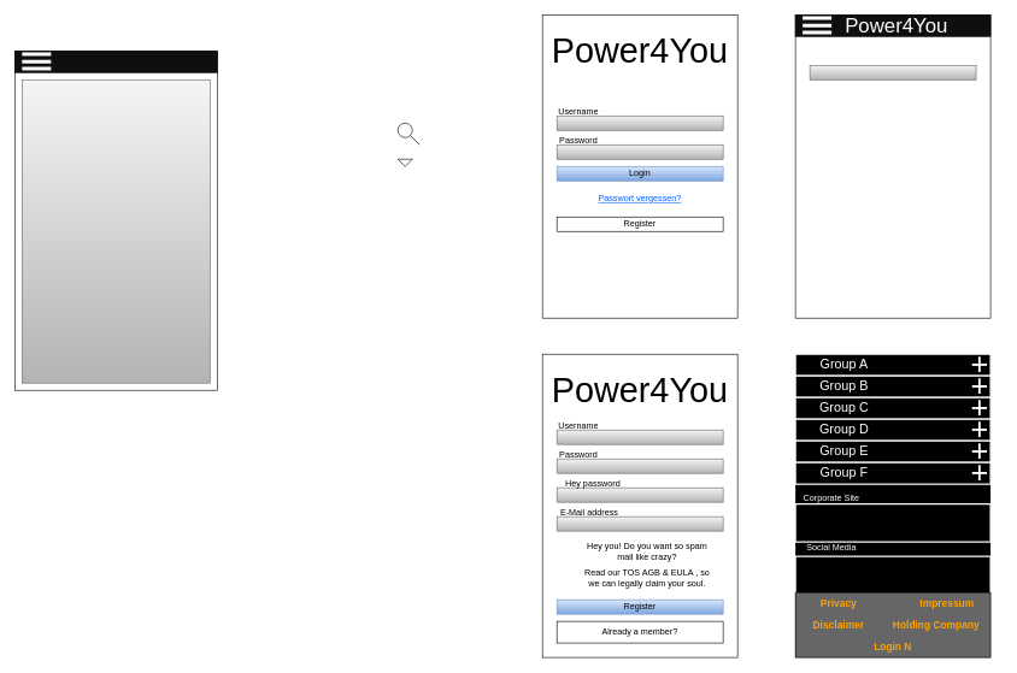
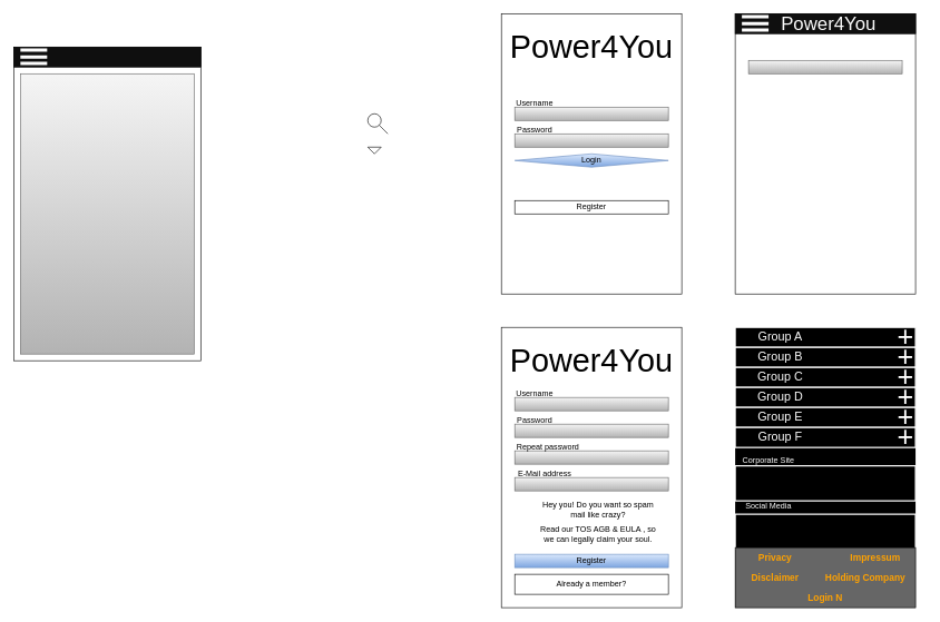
  <mxCell id="0" />
  <mxCell id="1" parent="0" />
  <mxCell id="2" value="" style="rounded=0;whiteSpace=wrap;html=1;fillColor=default;" parent="1" vertex="1"><mxGeometry x="20" y="70" width="280" height="470" as="geometry" /></mxCell>
  <mxCell id="3" value="" style="rounded=0;whiteSpace=wrap;html=1;fillColor=#0F0F0F;" parent="1" vertex="1"><mxGeometry x="20" y="70" width="280" height="30" as="geometry" /></mxCell>
  <mxCell id="4" value="" style="endArrow=none;html=1;rounded=0;fontSize=57;strokeWidth=5;strokeColor=#FCFCFC;endSize=4;" parent="1" edge="1"><mxGeometry width="50" height="50" relative="1" as="geometry"><mxPoint x="30" y="74.5" as="sourcePoint" /><mxPoint x="70" y="74.5" as="targetPoint" /></mxGeometry></mxCell>
  <mxCell id="5" value="" style="endArrow=none;html=1;rounded=0;fontSize=57;strokeWidth=5;strokeColor=#FCFCFC;" parent="1" edge="1"><mxGeometry width="50" height="50" relative="1" as="geometry"><mxPoint x="30" y="84.95" as="sourcePoint" /><mxPoint x="70" y="85" as="targetPoint" /></mxGeometry></mxCell>
  <mxCell id="6" value="" style="endArrow=none;html=1;rounded=0;fontSize=57;strokeWidth=5;strokeColor=#FCFCFC;" parent="1" edge="1"><mxGeometry width="50" height="50" relative="1" as="geometry"><mxPoint x="30" y="94.5" as="sourcePoint" /><mxPoint x="70" y="94.5" as="targetPoint" /></mxGeometry></mxCell>
  <mxCell id="7" value="" style="rounded=0;whiteSpace=wrap;html=1;fillColor=#f5f5f5;gradientColor=#b3b3b3;strokeColor=#666666;" parent="1" vertex="1"><mxGeometry x="30" y="110" width="260" height="420" as="geometry" /></mxCell>
  <mxCell id="8" value="" style="rounded=0;whiteSpace=wrap;html=1;" parent="1" vertex="1"><mxGeometry x="750" y="20" width="270" height="420" as="geometry" /></mxCell>
  <mxCell id="9" value="" style="rounded=0;whiteSpace=wrap;html=1;fillColor=#f5f5f5;gradientColor=#b3b3b3;strokeColor=#666666;" parent="1" vertex="1"><mxGeometry x="770" y="200" width="230" height="20" as="geometry" /></mxCell>
  <mxCell id="10" value="" style="rounded=0;whiteSpace=wrap;html=1;fillColor=#f5f5f5;gradientColor=#b3b3b3;strokeColor=#666666;" parent="1" vertex="1"><mxGeometry x="770" y="160" width="230" height="20" as="geometry" /></mxCell>
  <mxCell id="11" value="Username" style="text;strokeColor=none;align=center;fillColor=none;html=1;verticalAlign=middle;whiteSpace=wrap;rounded=0;" parent="1" vertex="1"><mxGeometry x="770" y="140" width="60" height="30" as="geometry" /></mxCell>
  <mxCell id="12" value="Password" style="text;strokeColor=none;align=center;fillColor=none;html=1;verticalAlign=middle;whiteSpace=wrap;rounded=0;" parent="1" vertex="1"><mxGeometry x="770" y="180" width="60" height="30" as="geometry" /></mxCell>
- <mxCell id="13" value="Login" style="rounded=0;whiteSpace=wrap;html=1;fillColor=#dae8fc;gradientColor=#7ea6e0;strokeColor=#6c8ebf;" parent="1" vertex="1"><mxGeometry x="770" y="230" width="230" height="20" as="geometry" /></mxCell>
- <mxCell id="14" value="Passwort vergessen?" style="text;strokeColor=none;align=center;fillColor=none;html=1;verticalAlign=middle;whiteSpace=wrap;rounded=0;shadow=0;horizontal=1;fontStyle=4;labelBackgroundColor=none;fontColor=#005EFF;" parent="1" vertex="1"><mxGeometry x="770" y="260" width="230" height="30" as="geometry" /></mxCell>
+ <mxCell id="13" value="Login" style="rhombus;whiteSpace=wrap;html=1;fillColor=#dae8fc;gradientColor=#7ea6e0;strokeColor=#6c8ebf;" parent="1" vertex="1"><mxGeometry x="770" y="230" width="230" height="20" as="geometry" /></mxCell>
  <mxCell id="15" value="Register" style="rounded=0;whiteSpace=wrap;html=1;" parent="1" vertex="1"><mxGeometry x="770" y="300" width="230" height="20" as="geometry" /></mxCell>
  <mxCell id="16" value="Power4You" style="text;strokeColor=none;align=center;fillColor=none;html=1;verticalAlign=middle;whiteSpace=wrap;rounded=0;fontSize=48;" parent="1" vertex="1"><mxGeometry x="750" y="20" width="270" height="100" as="geometry" /></mxCell>
  <mxCell id="17" value="" style="rounded=0;whiteSpace=wrap;html=1;fillColor=default;" parent="1" vertex="1"><mxGeometry x="1100" y="20" width="270" height="420" as="geometry" /></mxCell>
  <mxCell id="18" value="" style="rounded=0;whiteSpace=wrap;html=1;fillColor=#0F0F0F;" parent="1" vertex="1"><mxGeometry x="1100" y="20" width="270" height="30" as="geometry" /></mxCell>
  <mxCell id="19" value="" style="endArrow=none;html=1;rounded=0;fontSize=57;strokeWidth=5;strokeColor=#FCFCFC;endSize=4;" parent="1" edge="1"><mxGeometry width="50" height="50" relative="1" as="geometry"><mxPoint x="1110" y="24.5" as="sourcePoint" /><mxPoint x="1150" y="24.5" as="targetPoint" /></mxGeometry></mxCell>
  <mxCell id="20" value="" style="endArrow=none;html=1;rounded=0;fontSize=57;strokeWidth=5;strokeColor=#FCFCFC;" parent="1" edge="1"><mxGeometry width="50" height="50" relative="1" as="geometry"><mxPoint x="1110" y="34.95" as="sourcePoint" /><mxPoint x="1150" y="35" as="targetPoint" /></mxGeometry></mxCell>
  <mxCell id="21" value="" style="endArrow=none;html=1;rounded=0;fontSize=57;strokeWidth=5;strokeColor=#FCFCFC;" parent="1" edge="1"><mxGeometry width="50" height="50" relative="1" as="geometry"><mxPoint x="1110" y="44.5" as="sourcePoint" /><mxPoint x="1150" y="44.5" as="targetPoint" /></mxGeometry></mxCell>
  <mxCell id="22" value="Power4You" style="text;strokeColor=none;align=center;fillColor=none;html=1;verticalAlign=middle;whiteSpace=wrap;rounded=0;fontSize=28;fontColor=#FCFCFC;" parent="1" vertex="1"><mxGeometry x="1165" y="20" width="150" height="30" as="geometry" /></mxCell>
  <mxCell id="23" value="" style="ellipse;whiteSpace=wrap;html=1;" parent="1" vertex="1"><mxGeometry x="550" y="170" width="20" height="20" as="geometry" /></mxCell>
  <mxCell id="24" value="" style="endArrow=none;html=1;rounded=0;entryX=1;entryY=1;entryDx=0;entryDy=0;" parent="1" target="23" edge="1"><mxGeometry width="50" height="50" relative="1" as="geometry"><mxPoint x="580" y="200" as="sourcePoint" /><mxPoint x="1100" y="180" as="targetPoint" /></mxGeometry></mxCell>
  <mxCell id="25" value="" style="rounded=0;whiteSpace=wrap;html=1;fillColor=#f5f5f5;gradientColor=#b3b3b3;strokeColor=#666666;" parent="1" vertex="1"><mxGeometry x="1120" y="90" width="230" height="20" as="geometry" /></mxCell>
  <mxCell id="26" value="" style="endArrow=none;html=1;rounded=0;labelBackgroundColor=#1F1F1F;strokeColor=default;shadow=0;" parent="1" edge="1"><mxGeometry width="50" height="50" relative="1" as="geometry"><mxPoint x="550" y="220" as="sourcePoint" /><mxPoint x="550" y="220" as="targetPoint" /><Array as="points"><mxPoint x="570" y="220" /><mxPoint x="560" y="230" /></Array></mxGeometry></mxCell>
  <mxCell id="27" value="" style="rounded=0;whiteSpace=wrap;html=1;" vertex="1" parent="1"><mxGeometry x="750" y="490" width="270" height="420" as="geometry" /></mxCell>
  <mxCell id="28" value="" style="rounded=0;whiteSpace=wrap;html=1;fillColor=#f5f5f5;gradientColor=#b3b3b3;strokeColor=#666666;" vertex="1" parent="1"><mxGeometry x="770" y="635" width="230" height="20" as="geometry" /></mxCell>
  <mxCell id="29" value="" style="rounded=0;whiteSpace=wrap;html=1;fillColor=#f5f5f5;gradientColor=#b3b3b3;strokeColor=#666666;" vertex="1" parent="1"><mxGeometry x="770" y="595" width="230" height="20" as="geometry" /></mxCell>
  <mxCell id="30" value="Username" style="text;strokeColor=none;align=center;fillColor=none;html=1;verticalAlign=middle;whiteSpace=wrap;rounded=0;" vertex="1" parent="1"><mxGeometry x="770" y="575" width="60" height="30" as="geometry" /></mxCell>
  <mxCell id="31" value="Password" style="text;strokeColor=none;align=center;fillColor=none;html=1;verticalAlign=middle;whiteSpace=wrap;rounded=0;" vertex="1" parent="1"><mxGeometry x="770" y="615" width="60" height="30" as="geometry" /></mxCell>
  <mxCell id="32" value="Register" style="rounded=0;whiteSpace=wrap;html=1;fillColor=#dae8fc;gradientColor=#7ea6e0;strokeColor=#6c8ebf;" vertex="1" parent="1"><mxGeometry x="770" y="830" width="230" height="20" as="geometry" /></mxCell>
  <mxCell id="33" value="Already a member?" style="rounded=0;whiteSpace=wrap;html=1;" vertex="1" parent="1"><mxGeometry x="770" y="860" width="230" height="30" as="geometry" /></mxCell>
  <mxCell id="34" value="Power4You" style="text;strokeColor=none;align=center;fillColor=none;html=1;verticalAlign=middle;whiteSpace=wrap;rounded=0;fontSize=48;" vertex="1" parent="1"><mxGeometry x="750" y="490" width="270" height="100" as="geometry" /></mxCell>
  <mxCell id="35" value="" style="rounded=0;whiteSpace=wrap;html=1;fillColor=#f5f5f5;gradientColor=#b3b3b3;strokeColor=#666666;" vertex="1" parent="1"><mxGeometry x="770" y="675" width="230" height="20" as="geometry" /></mxCell>
- <mxCell id="36" value="Hey password" style="text;strokeColor=none;align=center;fillColor=none;html=1;verticalAlign=middle;whiteSpace=wrap;rounded=0;" vertex="1" parent="1"><mxGeometry x="770" y="655" width="100" height="30" as="geometry" /></mxCell>
+ <mxCell id="36" value="Repeat password" style="text;strokeColor=none;align=center;fillColor=none;html=1;verticalAlign=middle;whiteSpace=wrap;rounded=0;" vertex="1" parent="1"><mxGeometry x="770" y="655" width="100" height="30" as="geometry" /></mxCell>
  <mxCell id="37" value="" style="rounded=0;whiteSpace=wrap;html=1;fillColor=#f5f5f5;gradientColor=#b3b3b3;strokeColor=#666666;" vertex="1" parent="1"><mxGeometry x="770" y="715" width="230" height="20" as="geometry" /></mxCell>
  <mxCell id="38" value="E-Mail address" style="text;strokeColor=none;align=center;fillColor=none;html=1;verticalAlign=middle;whiteSpace=wrap;rounded=0;" vertex="1" parent="1"><mxGeometry x="770" y="695" width="90" height="30" as="geometry" /></mxCell>
  <mxCell id="39" value="" style="shape=image;html=1;verticalAlign=top;verticalLabelPosition=bottom;labelBackgroundColor=#ffffff;imageAspect=0;aspect=fixed;image=https://cdn2.iconfinder.com/data/icons/boxicons-regular-vol-1/24/bx-check-square-128.png" vertex="1" parent="1"><mxGeometry x="780" y="750" width="20" height="20" as="geometry" /></mxCell>
  <mxCell id="40" value="" style="shape=image;html=1;verticalAlign=top;verticalLabelPosition=bottom;labelBackgroundColor=#ffffff;imageAspect=0;aspect=fixed;image=https://cdn2.iconfinder.com/data/icons/boxicons-regular-vol-1/24/bx-check-square-128.png" vertex="1" parent="1"><mxGeometry x="780" y="790" width="20" height="20" as="geometry" /></mxCell>
  <mxCell id="41" value="Hey you! Do you want so spam mail like crazy?" style="text;strokeColor=none;align=center;fillColor=none;html=1;verticalAlign=middle;whiteSpace=wrap;rounded=0;" vertex="1" parent="1"><mxGeometry x="800" y="745" width="190" height="35" as="geometry" /></mxCell>
  <mxCell id="42" value="Read our TOS AGB &amp;amp; EULA , so we can&amp;nbsp;legally claim your soul." style="text;strokeColor=none;align=center;fillColor=none;html=1;verticalAlign=middle;whiteSpace=wrap;rounded=0;" vertex="1" parent="1"><mxGeometry x="800" y="782.5" width="190" height="35" as="geometry" /></mxCell>
  <mxCell id="43" value="" style="rounded=0;whiteSpace=wrap;html=1;fillColor=#000000;strokeColor=none;strokeWidth=2;" vertex="1" parent="1"><mxGeometry x="1100" y="490" width="270" height="420" as="geometry" /></mxCell>
  <mxCell id="44" value="" style="rounded=0;whiteSpace=wrap;html=1;fillColor=#000000;strokeColor=#FFFFFF;strokeWidth=2;" vertex="1" parent="1"><mxGeometry x="1100" y="490" width="270" height="30" as="geometry" /></mxCell>
  <mxCell id="45" value="Group A" style="text;strokeColor=none;align=center;fillColor=none;html=1;verticalAlign=middle;whiteSpace=wrap;rounded=0;fontColor=#FFFFFF;fontSize=18;" vertex="1" parent="1"><mxGeometry x="1100" y="490" width="135" height="30" as="geometry" /></mxCell>
  <mxCell id="46" value="+" style="text;strokeColor=none;align=center;fillColor=none;html=1;verticalAlign=middle;whiteSpace=wrap;rounded=0;fontSize=42;fontColor=#FFFFFF;" vertex="1" parent="1"><mxGeometry x="1340" y="490" width="30" height="30" as="geometry" /></mxCell>
  <mxCell id="47" value="" style="rounded=0;whiteSpace=wrap;html=1;fillColor=#000000;strokeWidth=2;strokeColor=#FFFFFF;" vertex="1" parent="1"><mxGeometry x="1100" y="520" width="270" height="30" as="geometry" /></mxCell>
  <mxCell id="48" value="Group B" style="text;strokeColor=none;align=center;fillColor=none;html=1;verticalAlign=middle;whiteSpace=wrap;rounded=0;fontColor=#FFFFFF;fontSize=18;" vertex="1" parent="1"><mxGeometry x="1100" y="520" width="135" height="30" as="geometry" /></mxCell>
  <mxCell id="49" value="+" style="text;strokeColor=none;align=center;fillColor=none;html=1;verticalAlign=middle;whiteSpace=wrap;rounded=0;fontSize=42;fontColor=#FFFFFF;" vertex="1" parent="1"><mxGeometry x="1340" y="520" width="30" height="30" as="geometry" /></mxCell>
  <mxCell id="50" value="" style="rounded=0;whiteSpace=wrap;html=1;fillColor=#000000;strokeWidth=2;strokeColor=#FFFFFF;" vertex="1" parent="1"><mxGeometry x="1100" y="550" width="270" height="30" as="geometry" /></mxCell>
  <mxCell id="51" value="Group C" style="text;strokeColor=none;align=center;fillColor=none;html=1;verticalAlign=middle;whiteSpace=wrap;rounded=0;fontColor=#FFFFFF;fontSize=18;" vertex="1" parent="1"><mxGeometry x="1100" y="550" width="135" height="30" as="geometry" /></mxCell>
  <mxCell id="52" value="+" style="text;strokeColor=none;align=center;fillColor=none;html=1;verticalAlign=middle;whiteSpace=wrap;rounded=0;fontSize=42;fontColor=#FFFFFF;" vertex="1" parent="1"><mxGeometry x="1340" y="550" width="30" height="30" as="geometry" /></mxCell>
  <mxCell id="53" value="" style="rounded=0;whiteSpace=wrap;html=1;fillColor=#000000;strokeWidth=2;strokeColor=#FFFFFF;" vertex="1" parent="1"><mxGeometry x="1100" y="580" width="270" height="30" as="geometry" /></mxCell>
  <mxCell id="54" value="Group D" style="text;strokeColor=none;align=center;fillColor=none;html=1;verticalAlign=middle;whiteSpace=wrap;rounded=0;fontColor=#FFFFFF;fontSize=18;" vertex="1" parent="1"><mxGeometry x="1100" y="580" width="135" height="30" as="geometry" /></mxCell>
  <mxCell id="55" value="+" style="text;strokeColor=none;align=center;fillColor=none;html=1;verticalAlign=middle;whiteSpace=wrap;rounded=0;fontSize=42;fontColor=#FFFFFF;" vertex="1" parent="1"><mxGeometry x="1340" y="580" width="30" height="30" as="geometry" /></mxCell>
  <mxCell id="56" value="" style="rounded=0;whiteSpace=wrap;html=1;fillColor=#000000;strokeWidth=2;strokeColor=#FFFFFF;" vertex="1" parent="1"><mxGeometry x="1100" y="610" width="270" height="30" as="geometry" /></mxCell>
  <mxCell id="57" value="Group E" style="text;strokeColor=none;align=center;fillColor=none;html=1;verticalAlign=middle;whiteSpace=wrap;rounded=0;fontColor=#FFFFFF;fontSize=18;" vertex="1" parent="1"><mxGeometry x="1100" y="610" width="135" height="30" as="geometry" /></mxCell>
  <mxCell id="58" value="+" style="text;strokeColor=none;align=center;fillColor=none;html=1;verticalAlign=middle;whiteSpace=wrap;rounded=0;fontSize=42;fontColor=#FFFFFF;" vertex="1" parent="1"><mxGeometry x="1340" y="610" width="30" height="30" as="geometry" /></mxCell>
  <mxCell id="59" value="" style="rounded=0;whiteSpace=wrap;html=1;fillColor=#000000;strokeWidth=2;strokeColor=#FFFFFF;" vertex="1" parent="1"><mxGeometry x="1100" y="640" width="270" height="30" as="geometry" /></mxCell>
  <mxCell id="60" value="Group F" style="text;strokeColor=none;align=center;fillColor=none;html=1;verticalAlign=middle;whiteSpace=wrap;rounded=0;fontColor=#FFFFFF;fontSize=18;" vertex="1" parent="1"><mxGeometry x="1100" y="640" width="135" height="30" as="geometry" /></mxCell>
  <mxCell id="61" value="+" style="text;strokeColor=none;align=center;fillColor=none;html=1;verticalAlign=middle;whiteSpace=wrap;rounded=0;fontSize=42;fontColor=#FFFFFF;" vertex="1" parent="1"><mxGeometry x="1340" y="640" width="30" height="30" as="geometry" /></mxCell>
  <mxCell id="62" value="" style="rounded=0;whiteSpace=wrap;html=1;fillColor=none;strokeColor=#FFFFFF;strokeWidth=2;" vertex="1" parent="1"><mxGeometry x="1100" y="697.5" width="270" height="52.5" as="geometry" /></mxCell>
  <mxCell id="63" value="Corporate Site" style="text;strokeColor=none;align=center;fillColor=none;html=1;verticalAlign=middle;whiteSpace=wrap;rounded=0;fontColor=#FFFFFF;" vertex="1" parent="1"><mxGeometry x="1100" y="675" width="100" height="30" as="geometry" /></mxCell>
  <mxCell id="64" value="" style="group" vertex="1" connectable="0" parent="1"><mxGeometry x="1100" y="700" width="285" height="42.5" as="geometry" /></mxCell>
  <mxCell id="65" value="" style="shape=image;html=1;verticalAlign=top;verticalLabelPosition=bottom;labelBackgroundColor=#ffffff;imageAspect=0;aspect=fixed;image=https://cdn4.iconfinder.com/data/icons/lgbt-illustrations/112/142-_flag-usa-bisexual-128.png" vertex="1" parent="64"><mxGeometry x="80" width="42.5" height="42.5" as="geometry" /></mxCell>
  <mxCell id="66" value="" style="shape=image;html=1;verticalAlign=top;verticalLabelPosition=bottom;labelBackgroundColor=#ffffff;imageAspect=0;aspect=fixed;image=https://cdn4.iconfinder.com/data/icons/lgbt-illustrations/112/142-_flag-usa-bisexual-128.png" vertex="1" parent="64"><mxGeometry x="118.75" width="42.5" height="42.5" as="geometry" /></mxCell>
  <mxCell id="67" value="" style="shape=image;html=1;verticalAlign=top;verticalLabelPosition=bottom;labelBackgroundColor=#ffffff;imageAspect=0;aspect=fixed;image=https://cdn4.iconfinder.com/data/icons/lgbt-illustrations/112/142-_flag-usa-bisexual-128.png" vertex="1" parent="64"><mxGeometry x="160" width="42.5" height="42.5" as="geometry" /></mxCell>
  <mxCell id="68" value="" style="shape=image;html=1;verticalAlign=top;verticalLabelPosition=bottom;labelBackgroundColor=#ffffff;imageAspect=0;aspect=fixed;image=https://cdn4.iconfinder.com/data/icons/lgbt-illustrations/112/142-_flag-usa-bisexual-128.png" vertex="1" parent="64"><mxGeometry x="200" width="42.5" height="42.5" as="geometry" /></mxCell>
  <mxCell id="69" value="" style="shape=image;html=1;verticalAlign=top;verticalLabelPosition=bottom;labelBackgroundColor=#ffffff;imageAspect=0;image=https://cdn4.iconfinder.com/data/icons/lgbt-illustrations/112/142-_flag-usa-bisexual-128.png;clipPath=inset(10.94% 39.06% 10.94% 10.94%);" vertex="1" parent="64"><mxGeometry x="242.5" y="3" width="26.56" height="36" as="geometry" /></mxCell>
  <mxCell id="70" value="" style="shape=image;html=1;verticalAlign=top;verticalLabelPosition=bottom;labelBackgroundColor=#ffffff;imageAspect=0;aspect=fixed;image=https://cdn4.iconfinder.com/data/icons/lgbt-illustrations/112/142-_flag-usa-bisexual-128.png" vertex="1" parent="64"><mxGeometry x="40" width="42.5" height="42.5" as="geometry" /></mxCell>
  <mxCell id="71" value="" style="shape=image;html=1;verticalAlign=top;verticalLabelPosition=bottom;labelBackgroundColor=#ffffff;imageAspect=0;aspect=fixed;image=https://cdn4.iconfinder.com/data/icons/lgbt-illustrations/112/142-_flag-usa-bisexual-128.png" vertex="1" parent="64"><mxGeometry width="42.5" height="42.5" as="geometry" /></mxCell>
  <mxCell id="72" value="" style="rounded=0;whiteSpace=wrap;html=1;fillColor=none;strokeColor=#FFFFFF;strokeWidth=2;" vertex="1" parent="1"><mxGeometry x="1100" y="770" width="270" height="52.5" as="geometry" /></mxCell>
  <mxCell id="73" value="Social Media" style="text;strokeColor=none;align=center;fillColor=none;html=1;verticalAlign=middle;whiteSpace=wrap;rounded=0;fontColor=#FFFFFF;" vertex="1" parent="1"><mxGeometry x="1100" y="742.5" width="100" height="30" as="geometry" /></mxCell>
  <mxCell id="74" value="" style="group" vertex="1" connectable="0" parent="1"><mxGeometry x="1100" y="775" width="285" height="42.5" as="geometry" /></mxCell>
  <mxCell id="75" value="" style="shape=image;html=1;verticalAlign=top;verticalLabelPosition=bottom;labelBackgroundColor=#ffffff;imageAspect=0;aspect=fixed;image=https://cdn4.iconfinder.com/data/icons/lgbt-illustrations/112/142-_flag-usa-bisexual-128.png" vertex="1" parent="74"><mxGeometry x="80" width="42.5" height="42.5" as="geometry" /></mxCell>
  <mxCell id="76" value="" style="shape=image;html=1;verticalAlign=top;verticalLabelPosition=bottom;labelBackgroundColor=#ffffff;imageAspect=0;aspect=fixed;image=https://cdn4.iconfinder.com/data/icons/lgbt-illustrations/112/142-_flag-usa-bisexual-128.png" vertex="1" parent="74"><mxGeometry x="118.75" width="42.5" height="42.5" as="geometry" /></mxCell>
  <mxCell id="77" value="" style="shape=image;html=1;verticalAlign=top;verticalLabelPosition=bottom;labelBackgroundColor=#ffffff;imageAspect=0;aspect=fixed;image=https://cdn4.iconfinder.com/data/icons/lgbt-illustrations/112/142-_flag-usa-bisexual-128.png" vertex="1" parent="74"><mxGeometry x="160" width="42.5" height="42.5" as="geometry" /></mxCell>
  <mxCell id="78" value="" style="shape=image;html=1;verticalAlign=top;verticalLabelPosition=bottom;labelBackgroundColor=#ffffff;imageAspect=0;aspect=fixed;image=https://cdn4.iconfinder.com/data/icons/lgbt-illustrations/112/142-_flag-usa-bisexual-128.png" vertex="1" parent="74"><mxGeometry x="200" width="42.5" height="42.5" as="geometry" /></mxCell>
  <mxCell id="79" value="" style="shape=image;html=1;verticalAlign=top;verticalLabelPosition=bottom;labelBackgroundColor=#ffffff;imageAspect=0;image=https://cdn4.iconfinder.com/data/icons/lgbt-illustrations/112/142-_flag-usa-bisexual-128.png;clipPath=inset(10.94% 39.06% 10.94% 10.94%);" vertex="1" parent="74"><mxGeometry x="242.5" y="3" width="26.56" height="36" as="geometry" /></mxCell>
  <mxCell id="80" value="" style="shape=image;html=1;verticalAlign=top;verticalLabelPosition=bottom;labelBackgroundColor=#ffffff;imageAspect=0;aspect=fixed;image=https://cdn4.iconfinder.com/data/icons/lgbt-illustrations/112/142-_flag-usa-bisexual-128.png" vertex="1" parent="74"><mxGeometry x="40" width="42.5" height="42.5" as="geometry" /></mxCell>
  <mxCell id="81" value="" style="shape=image;html=1;verticalAlign=top;verticalLabelPosition=bottom;labelBackgroundColor=#ffffff;imageAspect=0;aspect=fixed;image=https://cdn4.iconfinder.com/data/icons/lgbt-illustrations/112/142-_flag-usa-bisexual-128.png" vertex="1" parent="74"><mxGeometry width="42.5" height="42.5" as="geometry" /></mxCell>
  <mxCell id="82" value="" style="rounded=0;whiteSpace=wrap;html=1;fillColor=#666666;" vertex="1" parent="1"><mxGeometry x="1100" y="820" width="270" height="90" as="geometry" /></mxCell>
  <mxCell id="83" value="Privacy" style="text;strokeColor=none;align=center;fillColor=none;html=1;verticalAlign=middle;whiteSpace=wrap;rounded=0;fontColor=#ffa200;fontStyle=1;fontSize=14;" vertex="1" parent="1"><mxGeometry x="1100" y="820" width="120" height="30" as="geometry" /></mxCell>
  <mxCell id="84" value="Impressum" style="text;strokeColor=none;align=center;fillColor=none;html=1;verticalAlign=middle;whiteSpace=wrap;rounded=0;fontColor=#ffa200;fontStyle=1;fontSize=14;" vertex="1" parent="1"><mxGeometry x="1250" y="820" width="120" height="30" as="geometry" /></mxCell>
  <mxCell id="85" value="Holding Company" style="text;strokeColor=none;align=center;fillColor=none;html=1;verticalAlign=middle;whiteSpace=wrap;rounded=0;fontColor=#ffa200;fontStyle=1;fontSize=14;" vertex="1" parent="1"><mxGeometry x="1220" y="850" width="150" height="30" as="geometry" /></mxCell>
  <mxCell id="86" value="Disclaimer" style="text;strokeColor=none;align=center;fillColor=none;html=1;verticalAlign=middle;whiteSpace=wrap;rounded=0;fontColor=#ffa200;fontStyle=1;fontSize=14;" vertex="1" parent="1"><mxGeometry x="1100" y="850" width="120" height="30" as="geometry" /></mxCell>
  <mxCell id="87" value="Login N" style="text;strokeColor=none;align=center;fillColor=none;html=1;verticalAlign=middle;whiteSpace=wrap;rounded=0;fontColor=#ffa200;fontStyle=1;fontSize=14;" vertex="1" parent="1"><mxGeometry x="1100" y="880" width="270" height="30" as="geometry" /></mxCell>
